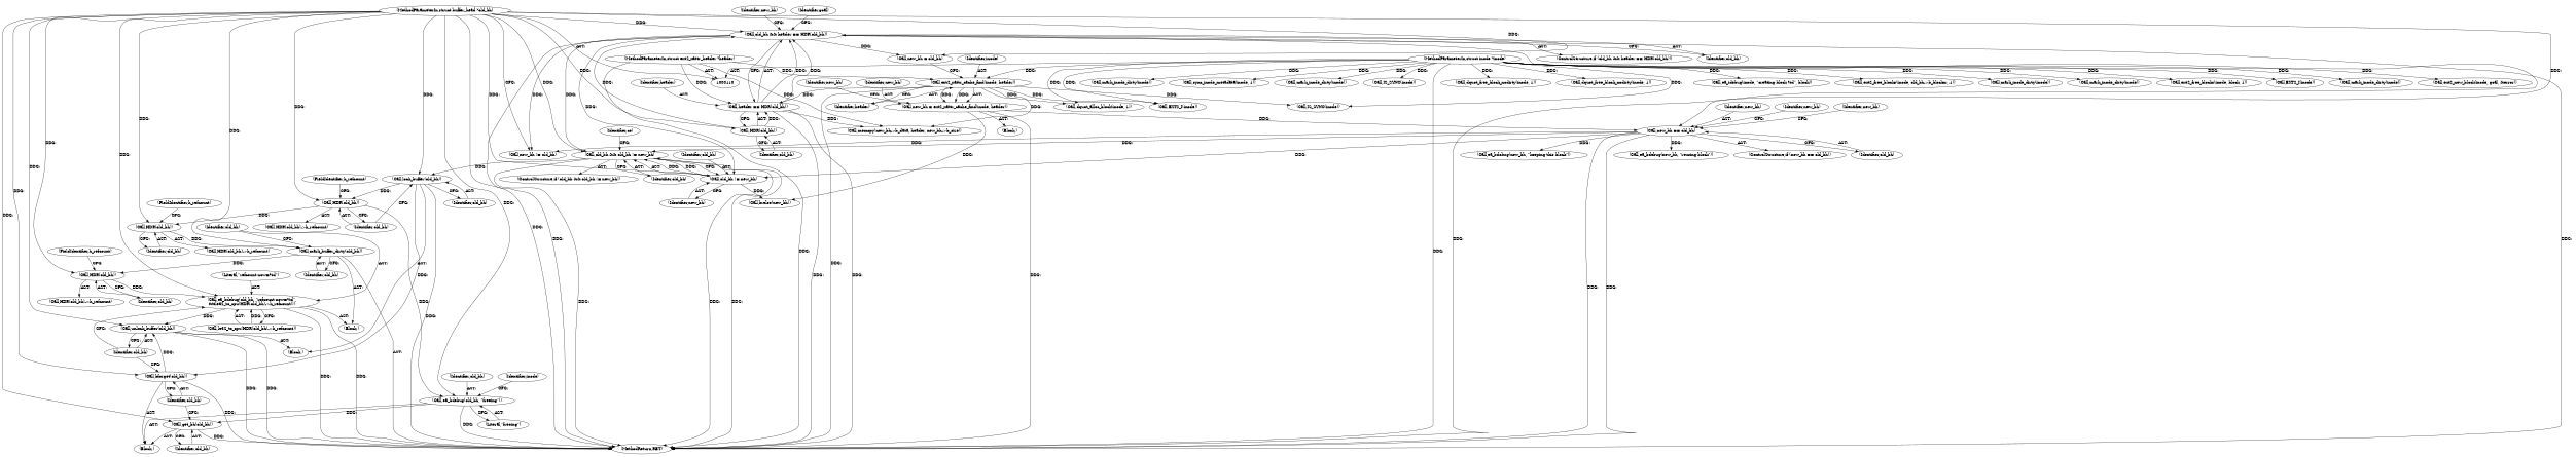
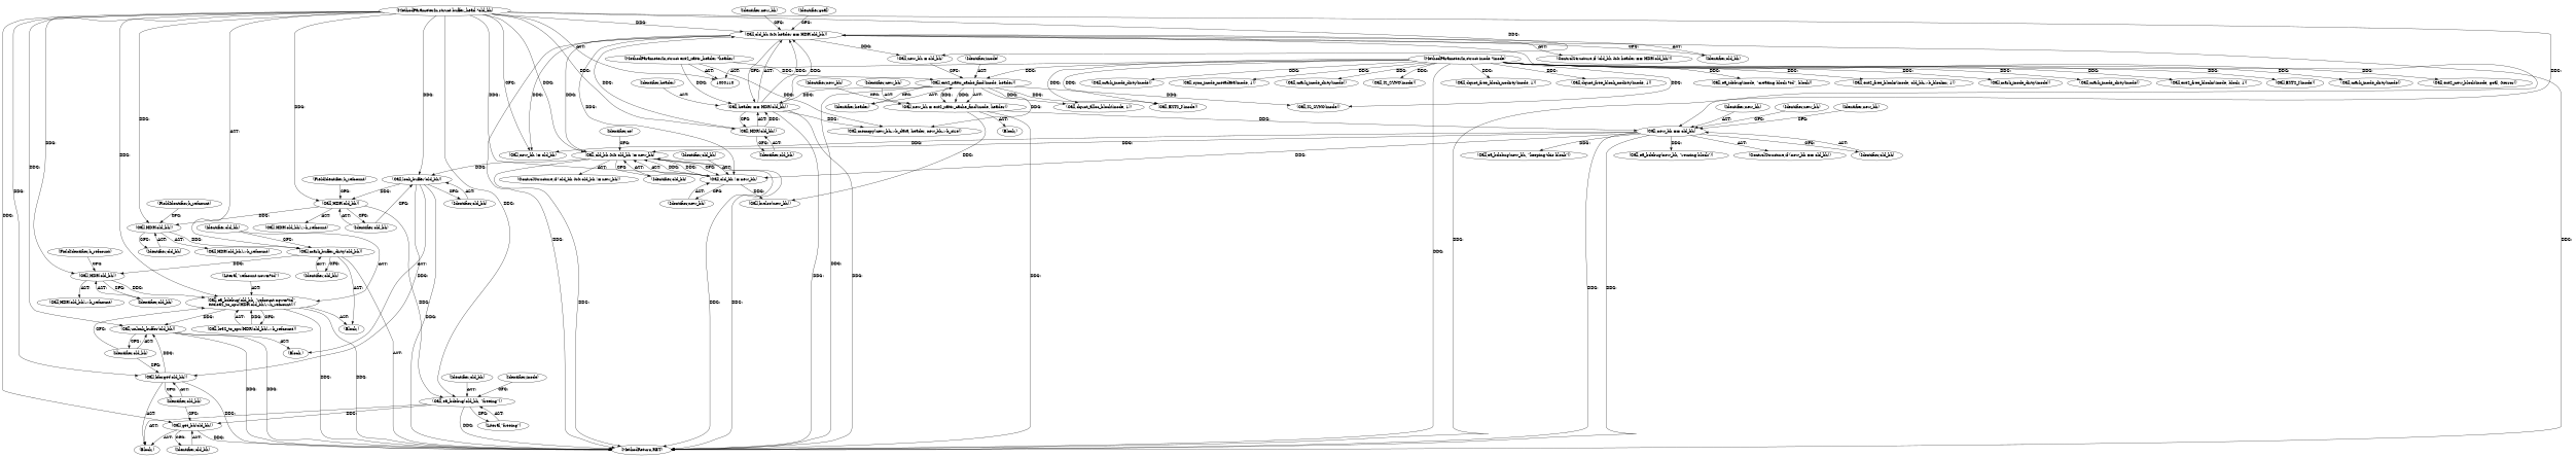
  digraph {
    n1 [label="(Call,old_bh && old_bh != new_bh)"]
    n2 [label="(Call,old_bh != new_bh)"]
    n3 [label="(Call,lock_buffer(old_bh))"]
    n4 [label="(ControlStructure,if (old_bh && old_bh != new_bh))"]
    n5 [label="(MethodReturn,RET)"]
    n6 [label="(Identifier,old_bh)"]
    n7 [label="(Call,brelse(new_bh))"]
    n8 [label="(Identifier,new_bh)"]
    n9 [label="(Call,HDR(old_bh))"]
    n10 [label="(Call,bforget(old_bh))"]
    n11 [label="(Identifier,old_bh)"]
    n12 [label="(Block,)"]
    n13 [label="(Call,new_bh == old_bh)"]
    n14 [label="(Call,ea_bdebug(new_bh, \"reusing block\"))"]
    n15 [label="(ControlStructure,if (new_bh == old_bh))"]
    n16 [label="(Call,new_bh != old_bh)"]
    n17 [label="(Identifier,old_bh)"]
    n18 [label="(Call,ea_bdebug(new_bh, \"keeping this block\"))"]
    n19 [label="(Call,new_bh = ext2_xattr_cache_find(inode, header))"]
    n20 [label="(Block,)"]
    n21 [label="(Call,ext2_xattr_cache_find(inode, header))"]
    n22 [label="(Call,header == HDR(old_bh))"]
    n23 [label="(Call,EXT2_I(inode))"]
    n24 [label="(Identifier,header)"]
    n25 [label="(Call,IS_SYNC(inode))"]
    n26 [label="(Call,dquot_alloc_block(inode, 1))"]
    n27 [label="(Call,memcpy(new_bh->b_data, header, new_bh->b_size))"]
    n28 [label="(Call,old_bh && header == HDR(old_bh))"]
    n29 [label="(Call,HDR(old_bh))"]
    n30 [label="(MethodParameterIn,struct inode *inode)"]
    n31 [label="(Call,ext2_free_blocks(inode, block, 1))"]
    n32 [label="(Call,EXT2_I(inode))"]
    n33 [label="(Call,mark_inode_dirty(inode))"]
    n34 [label="(Call,ext2_new_block(inode, goal, &error))"]
    n35 [label="(Call,mark_inode_dirty(inode))"]
    n36 [label="(Call,sync_inode_metadata(inode, 1))"]
    n37 [label="(Call,mark_inode_dirty(inode))"]
    n38 [label="(Call,IS_SYNC(inode))"]
    n39 [label="(Call,dquot_free_block_nodirty(inode, 1))"]
    n40 [label="(Call,dquot_free_block_nodirty(inode, 1))"]
    n41 [label="(Call,ea_idebug(inode, \"creating block %d\", block))"]
    n42 [label="(Call,ext2_free_blocks(inode, old_bh->b_blocknr, 1))"]
    n43 [label="(Call,mark_inode_dirty(inode))"]
    n44 [label="(Call,mark_inode_dirty(inode))"]
    1000110
    n46 [label="(MethodParameterIn,struct ext2_xattr_header *header)"]
    n47 [label="(MethodParameterIn,struct buffer_head *old_bh)"]
    n48 [label="(Call,ea_bdebug(old_bh, \"freeing\"))"]
    n49 [label="(Call,get_bh(old_bh))"]
    n50 [label="(Call,unlock_buffer(old_bh))"]
    n51 [label="(Call,HDR(old_bh))"]
    n52 [label="(Call,mark_buffer_dirty(old_bh))"]
    n53 [label="(Call,HDR(old_bh))"]
    n54 [label="(Call,ea_bdebug(old_bh, \"refcount now=%d\",\n\t\t\t\tle32_to_cpu(HDR(old_bh)->h_refcount)))"]
    n55 [label="(Call,new_bh = old_bh)"]
    n56 [label="(ControlStructure,if (old_bh && header == HDR(old_bh)))"]
    n57 [label="(Identifier,old_bh)"]
    n58 [label="(Identifier,old_bh)"]
    n59 [label="(Identifier,old_bh)"]
    n60 [label="(Call,HDR(old_bh)->h_refcount)"]
    n61 [label="(Block,)"]
    n62 [label="(Literal,\"freeing\")"]
    n63 [label="(Identifier,old_bh)"]
    n64 [label="(Identifier,old_bh)"]
    n65 [label="(Identifier,old_bh)"]
    n66 [label="(Identifier,old_bh)"]
    n67 [label="(Call,HDR(old_bh)->h_refcount)"]
    n68 [label="(Block,)"]
    n69 [label="(Identifier,old_bh)"]
    n70 [label="(Identifier,old_bh)"]
    n71 [label="(Call,HDR(old_bh)->h_refcount)"]
    n72 [label="(Call,le32_to_cpu(HDR(old_bh)->h_refcount))"]
    n73 [label="(Identifier,old_bh)"]
    n74 [label="(FieldIdentifier,h_refcount)"]
    n75 [label="(Identifier,new_bh)"]
    n76 [label="(Identifier,new_bh)"]
    n77 [label="(Identifier,old_bh)"]
    n78 [label="(Identifier,new_bh)"]
    n79 [label="(Identifier,new_bh)"]
    n80 [label="(Identifier,new_bh)"]
    n81 [label="(Literal,\"refcount now=%d\")"]
    n82 [label="(Identifier,ce)"]
    n83 [label="(Identifier,inode)"]
    n84 [label="(Identifier,new_bh)"]
    n85 [label="(Identifier,old_bh)"]
    n86 [label="(Identifier,goal)"]
    n87 [label="(FieldIdentifier,h_refcount)"]
    n88 [label="(Identifier,inode)"]
    n89 [label="(Identifier,header)"]
    n90 [label="(FieldIdentifier,h_refcount)"]
    n1 -> n2 [label="CFG: "]
    n1 -> n3 [label="DDG: "]
    n1 -> n4 [label="AST: "]
    n1 -> n5 [label="DDG: "]
    n1 -> n5 [label="DDG: "]
    n1 -> n5 [label="DDG: "]
    n1 -> n6 [label="CFG: "]
    n2 -> n1 [label="AST: "]
    n2 -> n1 [label="DDG: "]
    n2 -> n1 [label="DDG: "]
    n2 -> n7 [label="DDG: "]
    n2 -> n8 [label="CFG: "]
    n3 -> n5 [label="DDG: "]
    n3 -> n9 [label="DDG: "]
    n3 -> n10 [label="DDG: "]
    n3 -> n11 [label="CFG: "]
    n3 -> n12 [label="AST: "]
    n6 -> n1 [label="AST: "]
    n8 -> n2 [label="AST: "]
    n9 -> n48 [label="DDG: "]
    n9 -> n51 [label="DDG: "]
    n9 -> n59 [label="CFG: "]
    n9 -> n60 [label="AST: "]
    n10 -> n5 [label="DDG: "]
    n10 -> n50 [label="DDG: "]
    n10 -> n61 [label="AST: "]
    n10 -> n64 [label="CFG: "]
    n11 -> n3 [label="AST: "]
    n13 -> n1 [label="DDG: "]
    n13 -> n2 [label="DDG: "]
    n13 -> n5 [label="DDG: "]
    n13 -> n5 [label="DDG: "]
    n13 -> n14 [label="DDG: "]
    n13 -> n15 [label="AST: "]
    n13 -> n16 [label="DDG: "]
    n13 -> n17 [label="CFG: "]
    n13 -> n18 [label="DDG: "]
    n17 -> n13 [label="AST: "]
    n19 -> n5 [label="DDG: "]
    n19 -> n7 [label="DDG: "]
    n19 -> n13 [label="DDG: "]
    n19 -> n20 [label="AST: "]
    n21 -> n5 [label="DDG: "]
    n21 -> n19 [label="AST: "]
    n21 -> n19 [label="DDG: "]
    n21 -> n19 [label="DDG: "]
    n21 -> n22 [label="DDG: "]
    n21 -> n23 [label="DDG: "]
    n21 -> n24 [label="CFG: "]
    n21 -> n25 [label="DDG: "]
    n21 -> n26 [label="DDG: "]
    n21 -> n27 [label="DDG: "]
    n22 -> n5 [label="DDG: "]
    n22 -> n5 [label="DDG: "]
    n22 -> n27 [label="DDG: "]
    n22 -> n28 [label="AST: "]
    n22 -> n28 [label="DDG: "]
    n22 -> n28 [label="DDG: "]
    n22 -> n29 [label="CFG: "]
    n24 -> n21 [label="AST: "]
    n28 -> n1 [label="DDG: "]
    n28 -> n2 [label="DDG: "]
    n28 -> n5 [label="DDG: "]
    n28 -> n5 [label="DDG: "]
    n28 -> n5 [label="DDG: "]
    n28 -> n16 [label="DDG: "]
    n28 -> n22 [label="CFG: "]
    n28 -> n55 [label="DDG: "]
    n28 -> n56 [label="AST: "]
    n28 -> n57 [label="CFG: "]
    n29 -> n22 [label="AST: "]
    n29 -> n22 [label="DDG: "]
    n29 -> n28 [label="DDG: "]
    n29 -> n58 [label="CFG: "]
    n30 -> n5 [label="DDG: "]
    n30 -> n21 [label="DDG: "]
    n30 -> n23 [label="DDG: "]
    n30 -> n25 [label="DDG: "]
    n30 -> n26 [label="DDG: "]
    n30 -> n31 [label="DDG: "]
    n30 -> n32 [label="DDG: "]
    n30 -> n33 [label="DDG: "]
    n30 -> n34 [label="DDG: "]
    n30 -> n35 [label="DDG: "]
    n30 -> n36 [label="DDG: "]
    n30 -> n37 [label="DDG: "]
    n30 -> n38 [label="DDG: "]
    n30 -> n39 [label="DDG: "]
    n30 -> n40 [label="DDG: "]
    n30 -> n41 [label="DDG: "]
    n30 -> n42 [label="DDG: "]
    n30 -> n43 [label="DDG: "]
    n30 -> n44 [label="DDG: "]
    n30 -> 1000110 [label="AST: "]
-   n46 -> n5 [label="DDG: "]
    n46 -> n21 [label="DDG: "]
    n46 -> n22 [label="DDG: "]
    n46 -> n27 [label="DDG: "]
    n46 -> 1000110 [label="AST: "]
    n47 -> n1 [label="DDG: "]
    n47 -> n2 [label="DDG: "]
    n47 -> n3 [label="DDG: "]
-   n47 -> n5 [label="DDG: "]
    n47 -> n9 [label="DDG: "]
    n47 -> n10 [label="DDG: "]
    n47 -> n13 [label="DDG: "]
    n47 -> n16 [label="CFG: "]
    n47 -> n28 [label="DDG: "]
    n47 -> n29 [label="DDG: "]
    n47 -> 1000110 [label="AST: "]
    n47 -> n48 [label="DDG: "]
    n47 -> n49 [label="DDG: "]
    n47 -> n50 [label="DDG: "]
    n47 -> n51 [label="DDG: "]
-   n47 -> n52 [label="DDG: "]
+   n47 -> n52 [label="AST: "]
    n47 -> n53 [label="DDG: "]
    n47 -> n54 [label="DDG: "]
    n47 -> n55 [label="DDG: "]
    n48 -> n5 [label="DDG: "]
    n48 -> n49 [label="DDG: "]
    n48 -> n61 [label="AST: "]
    n48 -> n62 [label="CFG: "]
    n49 -> n5 [label="DDG: "]
    n49 -> n61 [label="AST: "]
    n49 -> n63 [label="CFG: "]
    n50 -> n5 [label="DDG: "]
    n50 -> n5 [label="DDG: "]
    n50 -> n12 [label="AST: "]
    n50 -> n65 [label="CFG: "]
    n51 -> n52 [label="DDG: "]
    n51 -> n66 [label="CFG: "]
    n51 -> n67 [label="AST: "]
    n52 -> n5 [label="AST: "]
    n52 -> n53 [label="DDG: "]
    n52 -> n68 [label="AST: "]
    n52 -> n69 [label="CFG: "]
    n53 -> n54 [label="DDG: "]
    n53 -> n70 [label="CFG: "]
    n53 -> n71 [label="AST: "]
    n54 -> n5 [label="DDG: "]
    n54 -> n5 [label="DDG: "]
    n54 -> n50 [label="DDG: "]
    n54 -> n68 [label="AST: "]
    n54 -> n72 [label="CFG: "]
    n55 -> n21 [label="CFG: "]
    n57 -> n28 [label="AST: "]
    n58 -> n29 [label="AST: "]
    n59 -> n3 [label="CFG: "]
    n59 -> n9 [label="AST: "]
    n62 -> n48 [label="AST: "]
    n63 -> n49 [label="AST: "]
    n64 -> n10 [label="AST: "]
    n64 -> n49 [label="CFG: "]
    n65 -> n10 [label="CFG: "]
    n65 -> n50 [label="AST: "]
    n65 -> n54 [label="CFG: "]
    n66 -> n51 [label="AST: "]
    n69 -> n52 [label="AST: "]
    n70 -> n53 [label="AST: "]
    n72 -> n54 [label="AST: "]
    n72 -> n54 [label="DDG: "]
    n73 -> n52 [label="CFG: "]
    n73 -> n54 [label="AST: "]
    n74 -> n51 [label="CFG: "]
    n75 -> n13 [label="AST: "]
    n76 -> n19 [label="AST: "]
    n77 -> n2 [label="AST: "]
    n78 -> n28 [label="CFG: "]
    n79 -> n13 [label="CFG: "]
    n80 -> n13 [label="CFG: "]
    n81 -> n54 [label="AST: "]
    n82 -> n1 [label="CFG: "]
    n83 -> n21 [label="AST: "]
    n84 -> n19 [label="CFG: "]
    n85 -> n48 [label="AST: "]
    n86 -> n28 [label="CFG: "]
    n87 -> n9 [label="CFG: "]
    n88 -> n48 [label="CFG: "]
    n89 -> n22 [label="AST: "]
    n90 -> n53 [label="CFG: "]
  }
